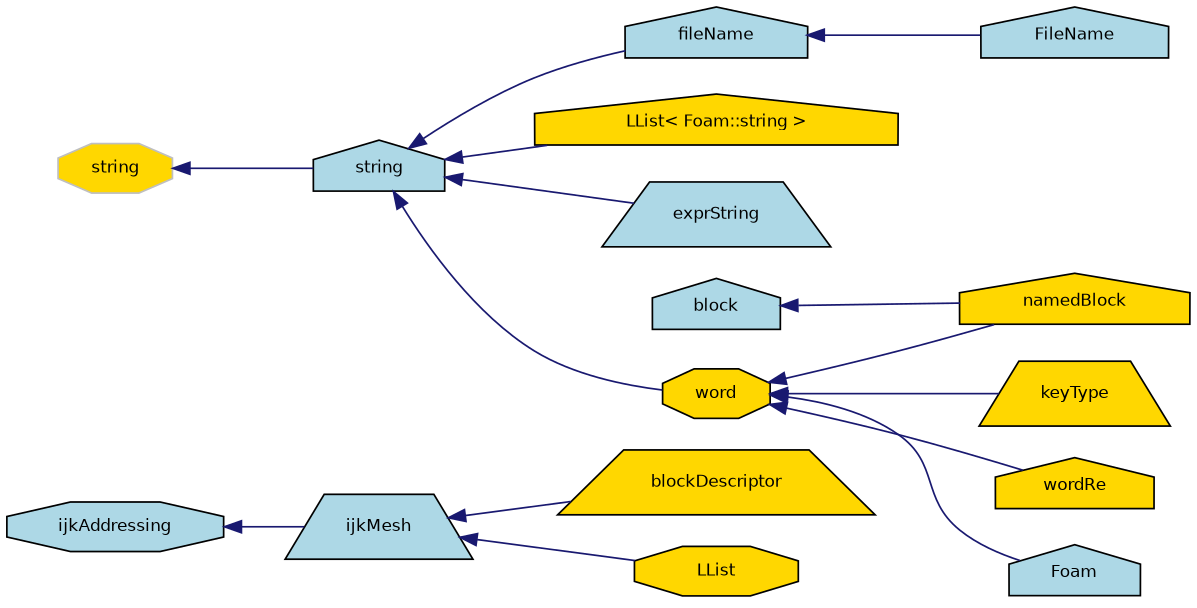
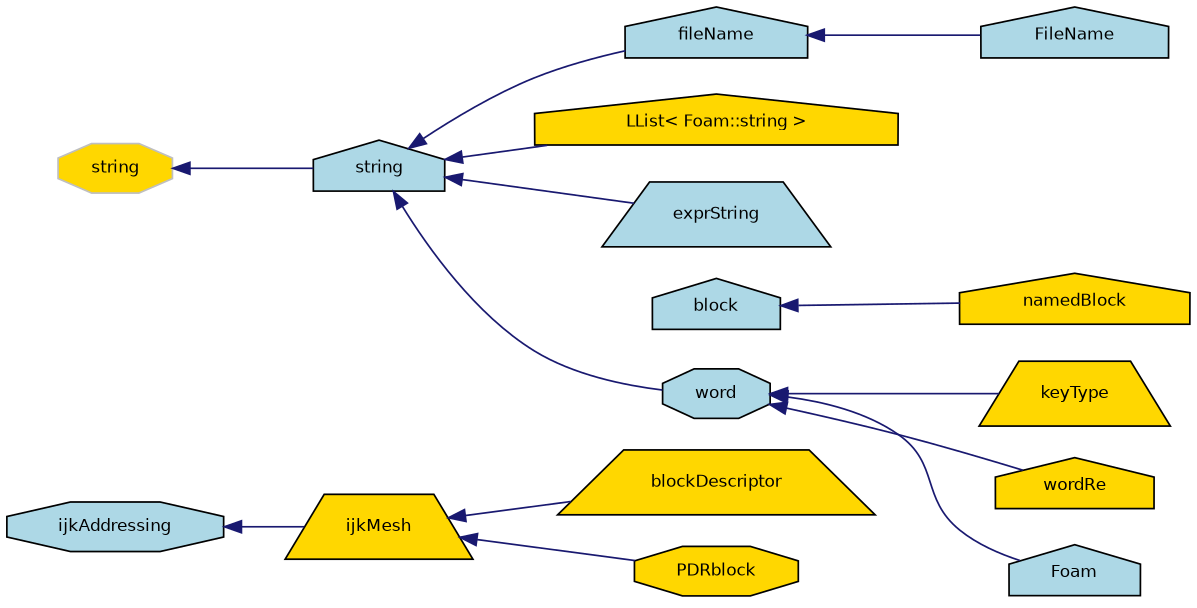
  digraph {
    rankdir=LR
    node [color=black fillcolor=gold fontname=Helvetica fontsize=10 shape=house style=filled]
    edge [color=midnightblue dir=back fontname=Helvetica fontsize=10 labelfontname=Helvetica labelfontsize=10 style=solid]
    n1 [fillcolor=lightblue height=0.2 label=ijkAddressing shape=octagon width=0.4]
-   n2 [fillcolor=lightblue height=0.2 label=ijkMesh shape=trapezium width=0.4]
+   n2 [height=0.2 label=ijkMesh shape=trapezium width=0.4]
    n3 [height=0.2 label=blockDescriptor shape=trapezium width=0.4]
-   n4 [height=0.2 label=LList shape=octagon width=0.4]
+   n4 [height=0.2 label=PDRblock shape=octagon width=0.4]
    n5 [fillcolor=lightblue height=0.2 label=block width=0.4]
    n6 [height=0.2 label=namedBlock width=0.4]
    n7 [color=grey75 height=0.2 label=string shape=octagon width=0.4]
    n8 [fillcolor=lightblue height=0.2 label=string width=0.4]
    n9 [fillcolor=lightblue height=0.2 label=exprString shape=trapezium width=0.4]
    n10 [fillcolor=lightblue height=0.2 label=fileName width=0.4]
-   n11 [height=0.2 label=word shape=octagon width=0.4]
+   n11 [fillcolor=lightblue height=0.2 label=word shape=octagon width=0.4]
    n12 [height=0.2 label="LList\< Foam::string \>" width=0.4]
    n13 [fillcolor=lightblue height=0.2 label=FileName width=0.4]
    n14 [fillcolor=lightblue height=0.2 label=Foam width=0.4]
    n15 [height=0.2 label=keyType shape=trapezium width=0.4]
    n16 [height=0.2 label=wordRe width=0.4]
    n1 -> n2
    n2 -> n3
    n2 -> n4
    n5 -> n6
    n7 -> n8
    n8 -> n9
    n8 -> n10
    n8 -> n11
    n8 -> n12
    n10 -> n13
-   n11 -> n6
    n11 -> n14
    n11 -> n15
    n11 -> n16
  }
